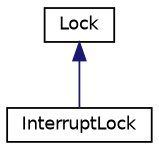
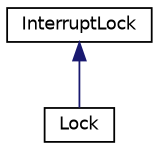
  digraph {
    rankdir=TB
    node [color=black fontname=Helvetica fontsize=10 shape=record]
    n1 [height=0.2 label=Lock width=0.4]
    n2 [height=0.2 label=InterruptLock width=0.4]
-   n1 -> n2 [color=midnightblue dir=back fontname=Helvetica fontsize=10 labelfontname=Helvetica labelfontsize=10 style=solid]
+   n2 -> n1 [color=midnightblue dir=back fontname=Helvetica fontsize=10 labelfontname=Helvetica labelfontsize=10 style=solid]
  }
